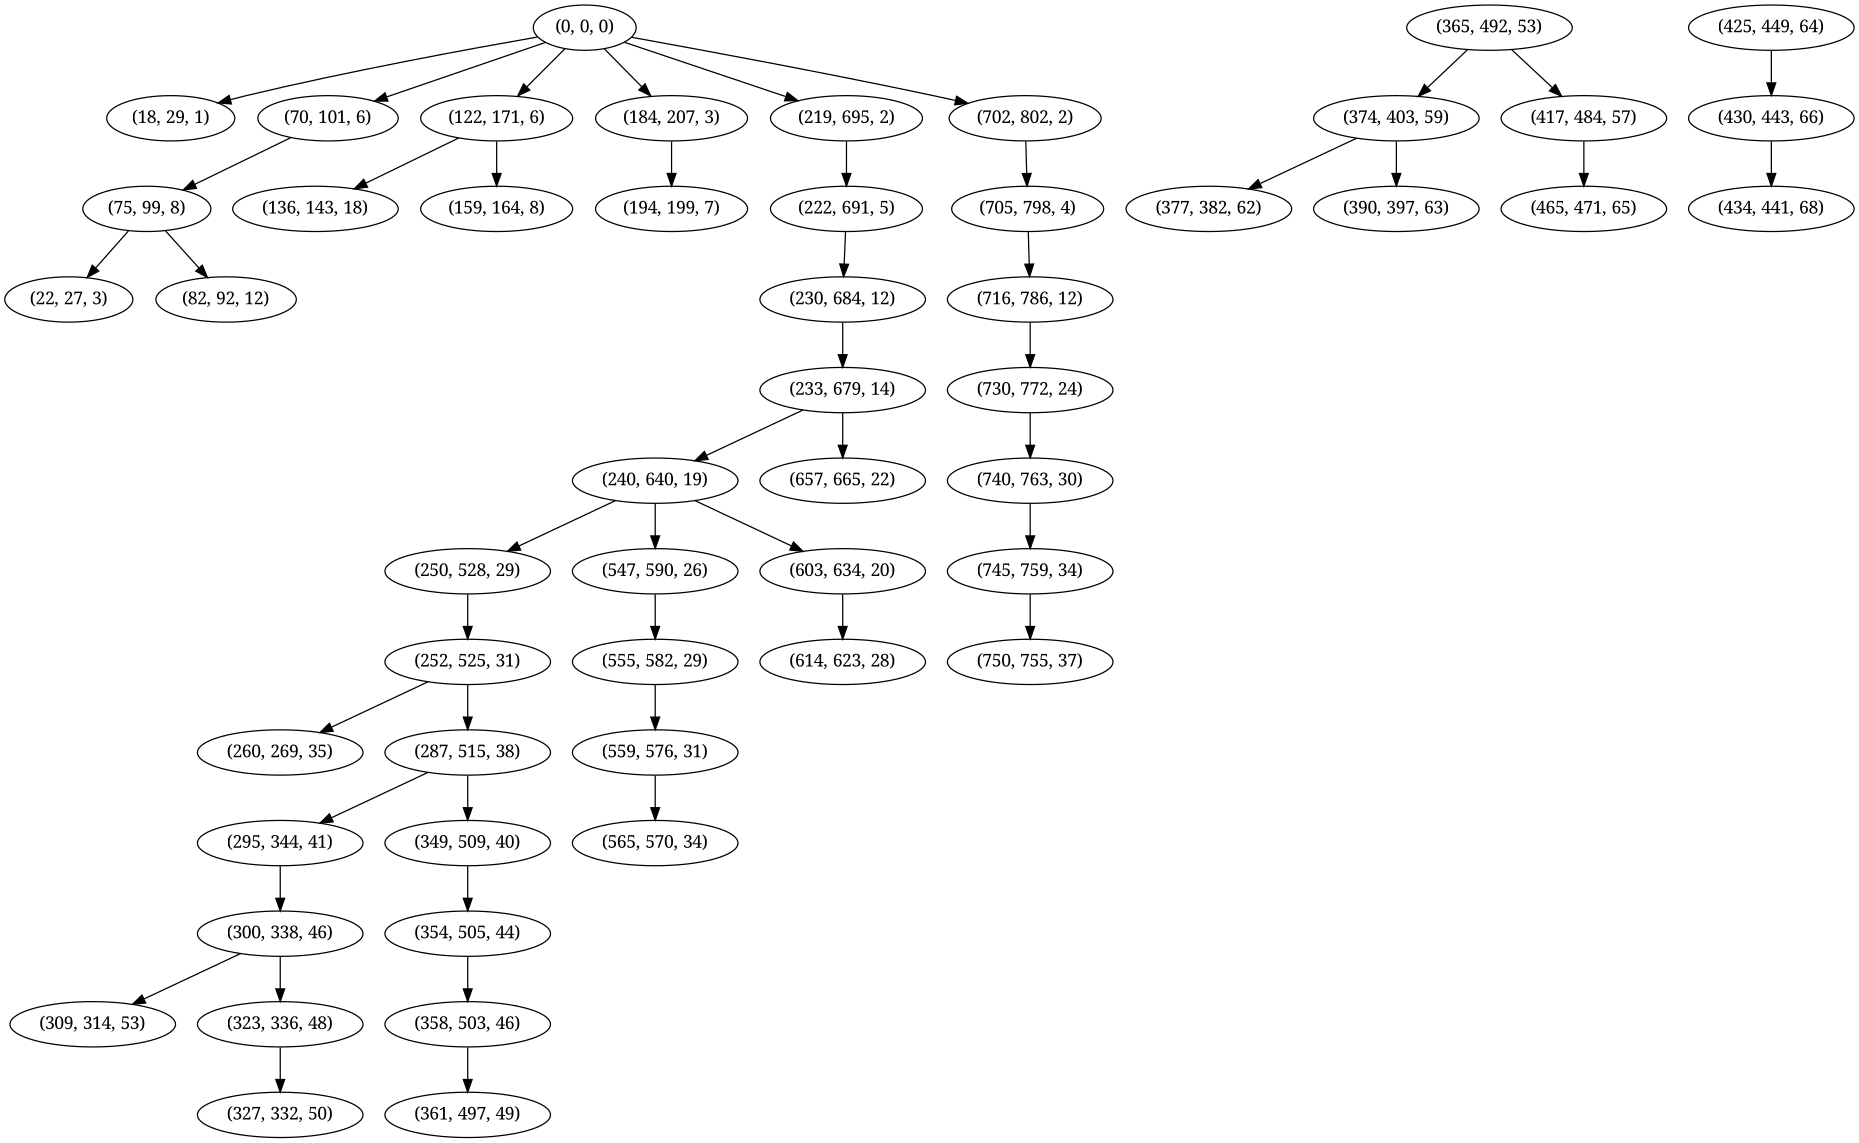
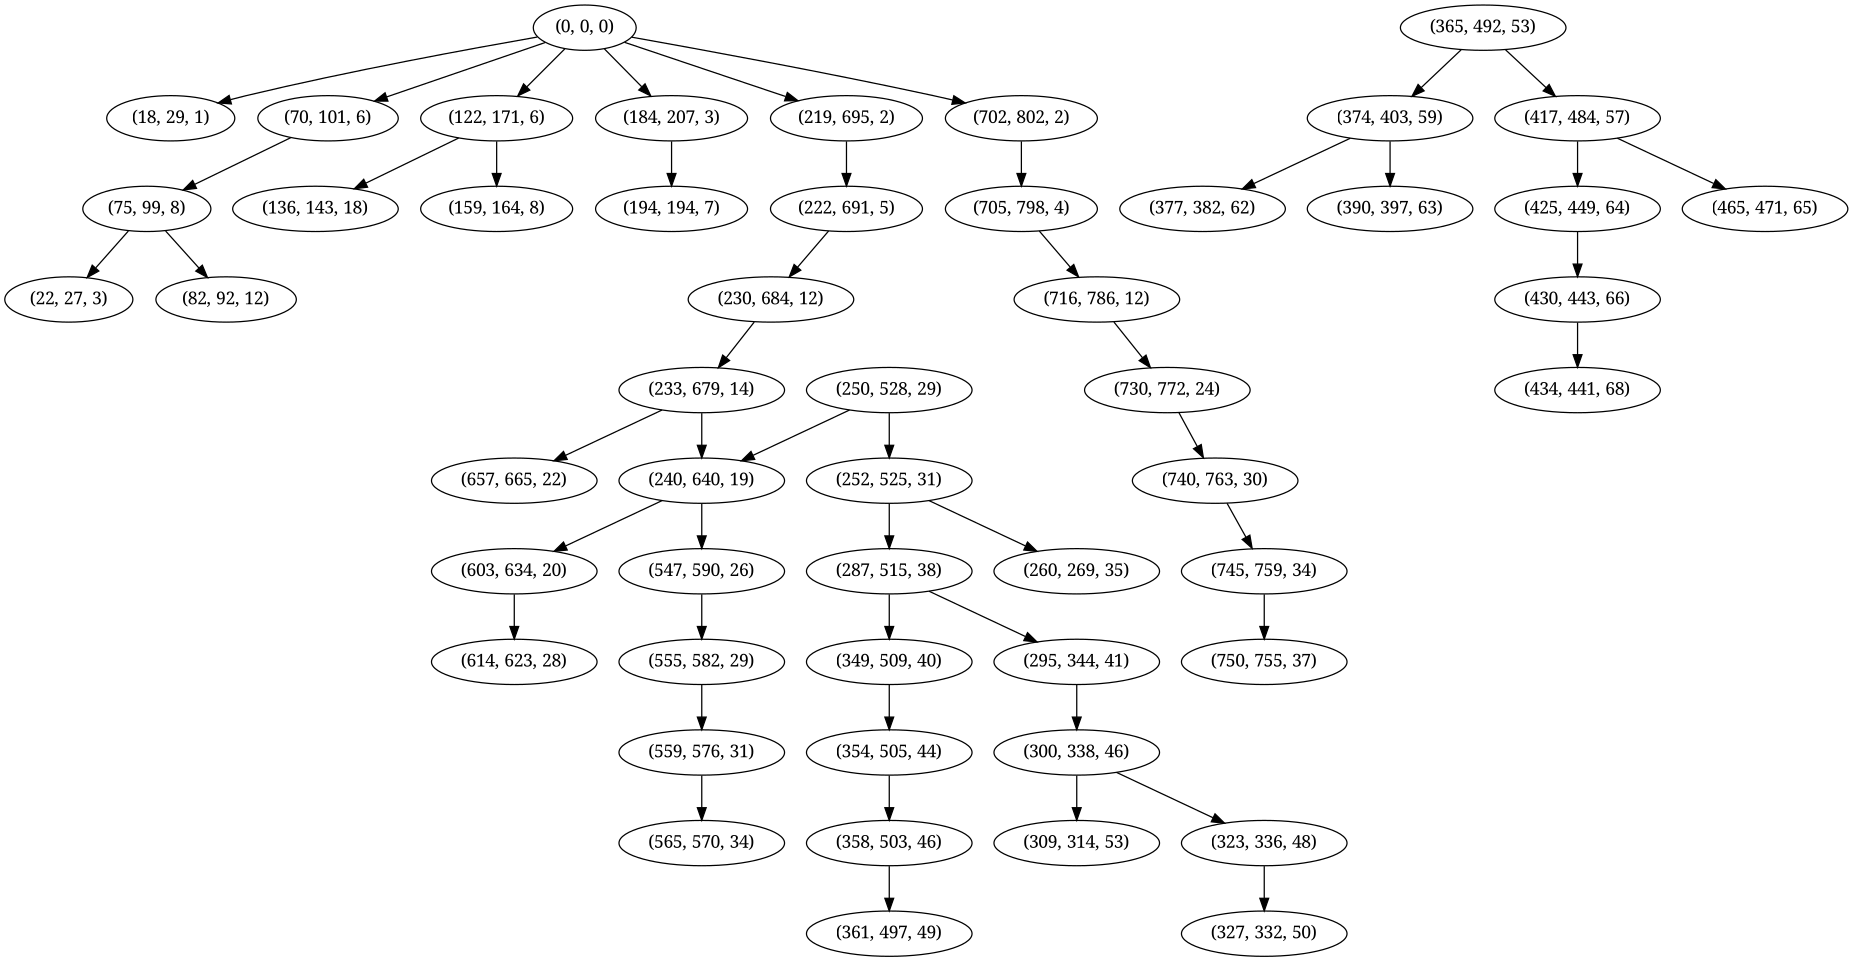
  digraph {
    fontname="Noto Serif"
    node [fontname="Noto Serif"]
    edge [fontname="Noto Serif"]
    "(0, 0, 0)"
    "(18, 29, 1)"
    "(70, 101, 6)"
    "(122, 171, 6)"
    "(184, 207, 3)"
    "(219, 695, 2)"
    "(702, 802, 2)"
    "(75, 99, 8)"
    "(136, 143, 18)"
    "(159, 164, 8)"
-   "(194, 199, 7)"
+   "(194, 199, 7)" [label="(194, 194, 7)"]
    "(222, 691, 5)"
    "(705, 798, 4)"
    "(22, 27, 3)"
    "(82, 92, 12)"
    "(230, 684, 12)"
    "(233, 679, 14)"
    "(240, 640, 19)"
    "(657, 665, 22)"
    "(250, 528, 29)"
    "(547, 590, 26)"
    "(603, 634, 20)"
    "(252, 525, 31)"
    "(555, 582, 29)"
    "(614, 623, 28)"
    "(260, 269, 35)"
    "(287, 515, 38)"
    "(295, 344, 41)"
    "(349, 509, 40)"
    "(300, 338, 46)"
    "(354, 505, 44)"
    "(309, 314, 53)"
    "(323, 336, 48)"
    "(327, 332, 50)"
    "(358, 503, 46)"
    "(361, 497, 49)"
    "(365, 492, 53)"
    "(374, 403, 59)"
    "(417, 484, 57)"
    "(377, 382, 62)"
    "(390, 397, 63)"
    "(425, 449, 64)"
    "(465, 471, 65)"
    "(430, 443, 66)"
    "(434, 441, 68)"
    "(559, 576, 31)"
    "(565, 570, 34)"
    "(716, 786, 12)"
    "(730, 772, 24)"
    "(740, 763, 30)"
    "(745, 759, 34)"
    "(750, 755, 37)"
    "(0, 0, 0)" -> "(18, 29, 1)"
    "(0, 0, 0)" -> "(70, 101, 6)"
    "(0, 0, 0)" -> "(122, 171, 6)"
    "(0, 0, 0)" -> "(184, 207, 3)"
    "(0, 0, 0)" -> "(219, 695, 2)"
    "(0, 0, 0)" -> "(702, 802, 2)"
    "(70, 101, 6)" -> "(75, 99, 8)"
    "(122, 171, 6)" -> "(136, 143, 18)"
    "(122, 171, 6)" -> "(159, 164, 8)"
    "(184, 207, 3)" -> "(194, 199, 7)"
    "(219, 695, 2)" -> "(222, 691, 5)"
    "(702, 802, 2)" -> "(705, 798, 4)"
    "(75, 99, 8)" -> "(22, 27, 3)"
    "(75, 99, 8)" -> "(82, 92, 12)"
    "(222, 691, 5)" -> "(230, 684, 12)"
    "(705, 798, 4)" -> "(716, 786, 12)"
    "(230, 684, 12)" -> "(233, 679, 14)"
    "(233, 679, 14)" -> "(240, 640, 19)"
    "(233, 679, 14)" -> "(657, 665, 22)"
-   "(240, 640, 19)" -> "(250, 528, 29)"
+   "(250, 528, 29)" -> "(240, 640, 19)"
    "(240, 640, 19)" -> "(547, 590, 26)"
    "(240, 640, 19)" -> "(603, 634, 20)"
    "(250, 528, 29)" -> "(252, 525, 31)"
    "(547, 590, 26)" -> "(555, 582, 29)"
    "(603, 634, 20)" -> "(614, 623, 28)"
    "(252, 525, 31)" -> "(260, 269, 35)"
    "(252, 525, 31)" -> "(287, 515, 38)"
    "(555, 582, 29)" -> "(559, 576, 31)"
    "(287, 515, 38)" -> "(295, 344, 41)"
    "(287, 515, 38)" -> "(349, 509, 40)"
    "(295, 344, 41)" -> "(300, 338, 46)"
    "(349, 509, 40)" -> "(354, 505, 44)"
    "(300, 338, 46)" -> "(309, 314, 53)"
    "(300, 338, 46)" -> "(323, 336, 48)"
    "(354, 505, 44)" -> "(358, 503, 46)"
    "(323, 336, 48)" -> "(327, 332, 50)"
    "(358, 503, 46)" -> "(361, 497, 49)"
    "(365, 492, 53)" -> "(374, 403, 59)"
    "(365, 492, 53)" -> "(417, 484, 57)"
    "(374, 403, 59)" -> "(377, 382, 62)"
    "(374, 403, 59)" -> "(390, 397, 63)"
+   "(417, 484, 57)" -> "(425, 449, 64)"
    "(417, 484, 57)" -> "(465, 471, 65)"
    "(425, 449, 64)" -> "(430, 443, 66)"
    "(430, 443, 66)" -> "(434, 441, 68)"
    "(559, 576, 31)" -> "(565, 570, 34)"
    "(716, 786, 12)" -> "(730, 772, 24)"
    "(730, 772, 24)" -> "(740, 763, 30)"
    "(740, 763, 30)" -> "(745, 759, 34)"
    "(745, 759, 34)" -> "(750, 755, 37)"
  }
